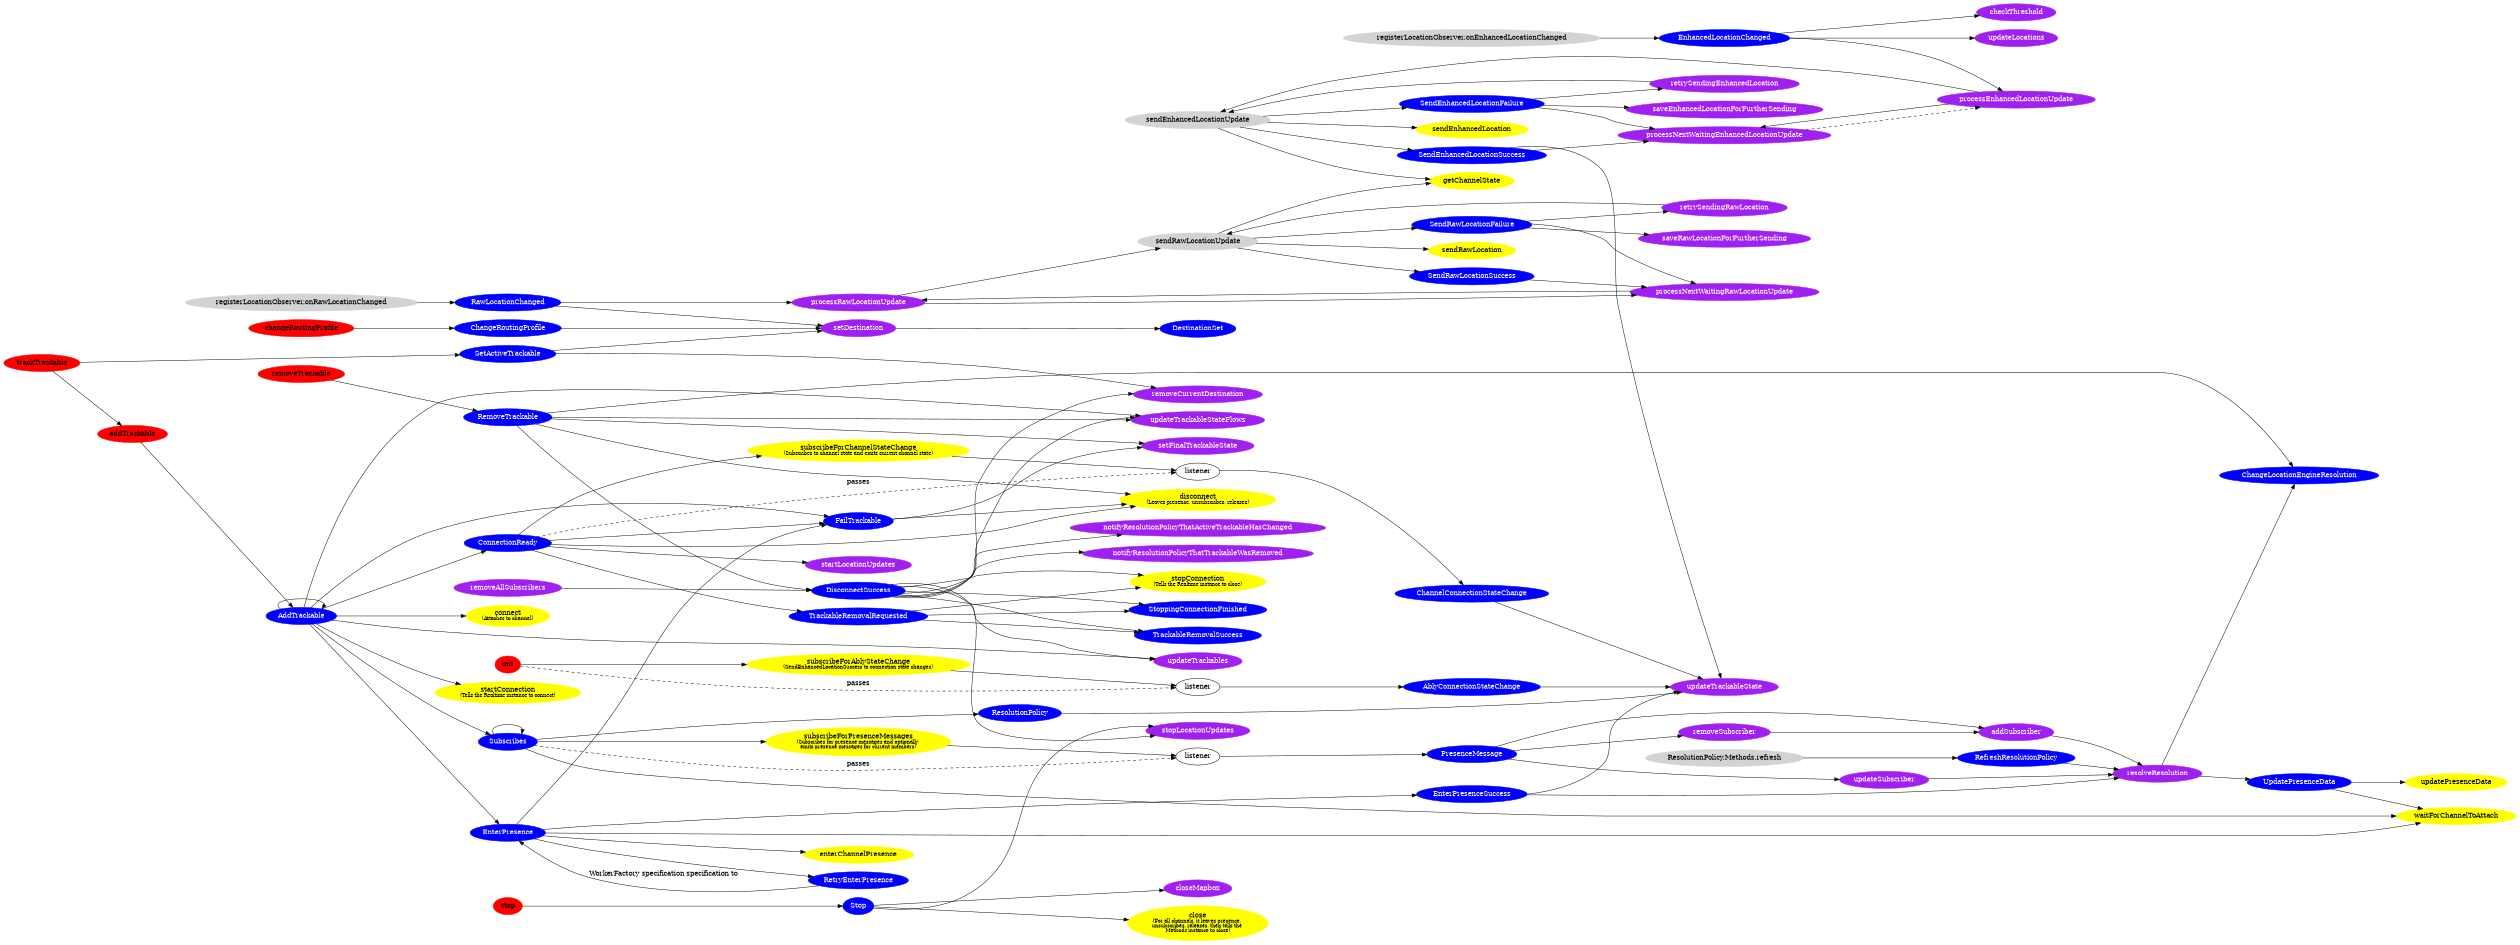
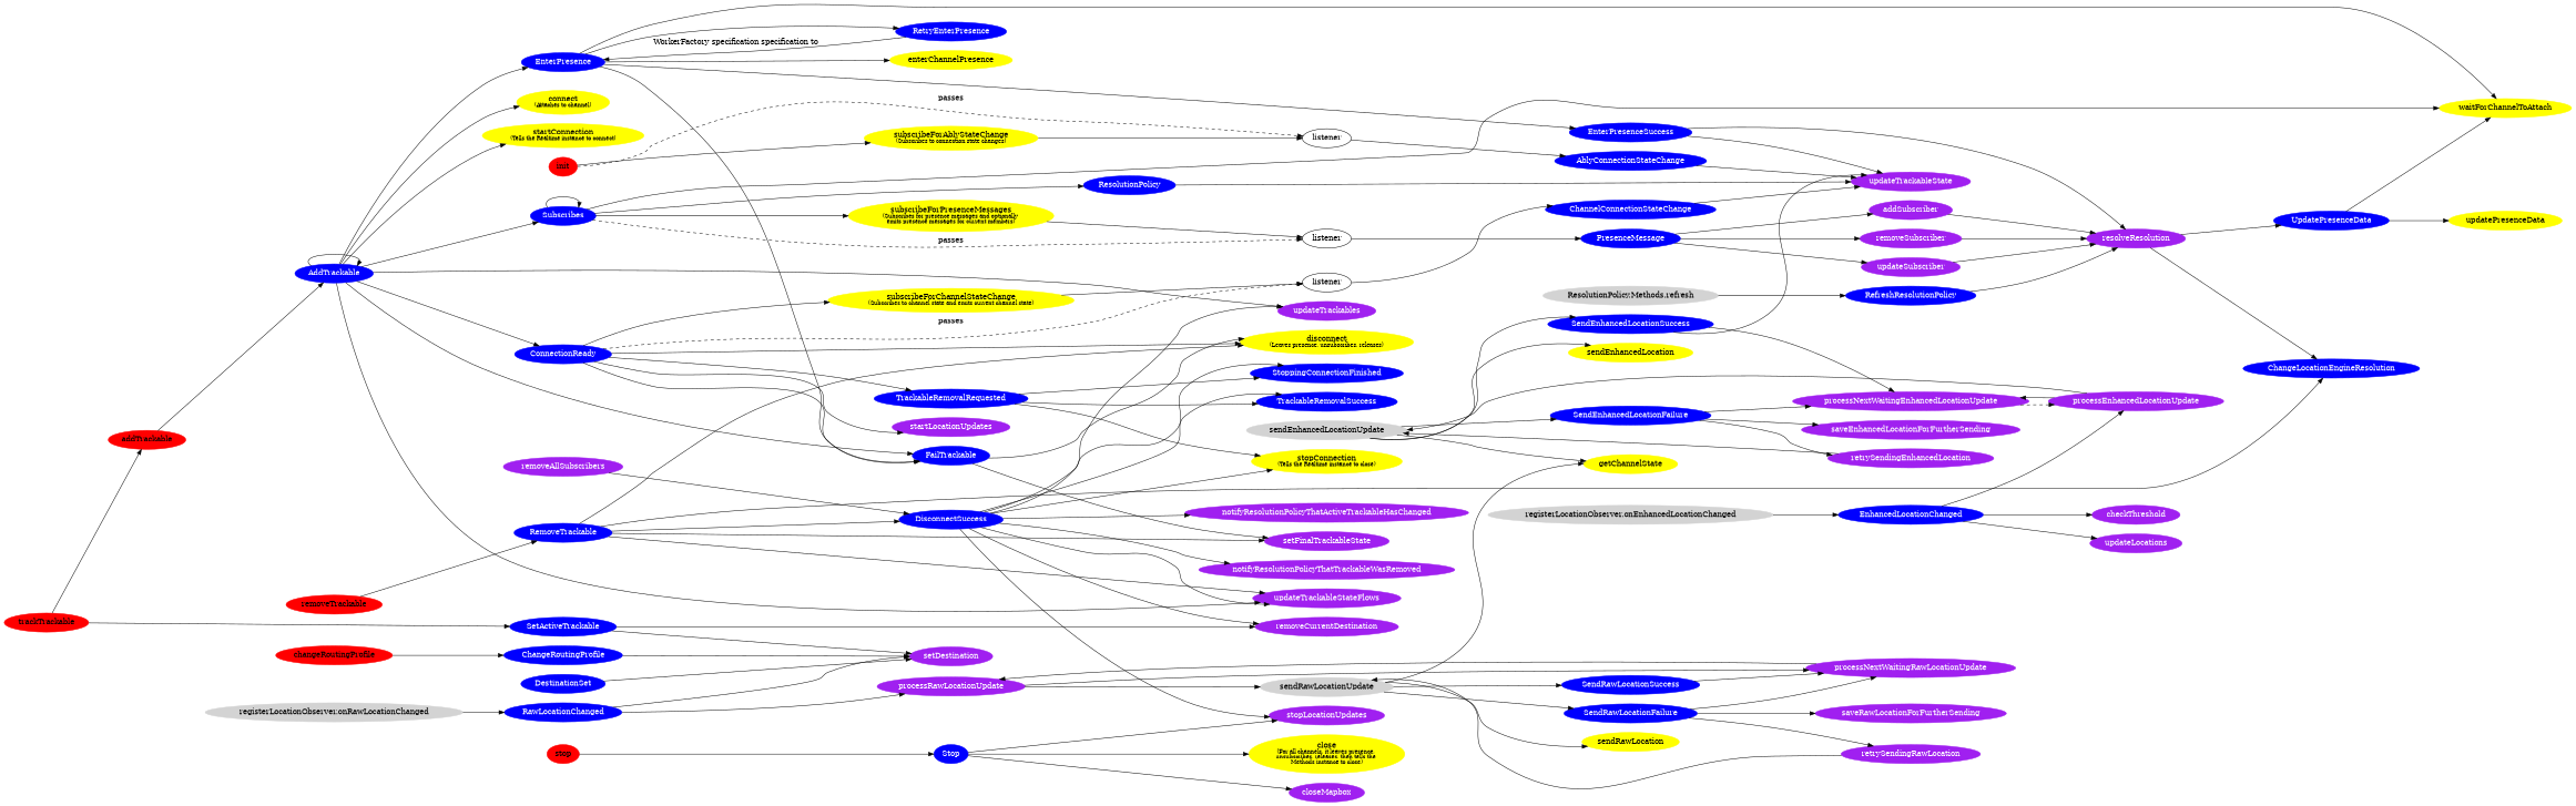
  digraph {
    rankdir=LR
    node [color=blue fontcolor=white style=filled]
    AblyConnectionStateChange
    AddTrackable
    ChangeLocationEngineResolution
    ChangeRoutingProfile
    ChannelConnectionStateChange
    ConnectionReady
    DestinationSet
    DisconnectSuccess
    EnhancedLocationChanged
    EnterPresence
    EnterPresenceSuccess
    FailTrackable
    PresenceMessage
    RawLocationChanged
    RefreshResolutionPolicy
    RemoveTrackable
    RetryEnterPresence
    SendEnhancedLocationFailure
    SendEnhancedLocationSuccess
    SendRawLocationFailure
    SendRawLocationSuccess
    SetActiveTrackable
    Stop
    StoppingConnectionFinished
    n25 [label=Subscribes]
    n26 [label=ResolutionPolicy]
    TrackableRemovalRequested
    TrackableRemovalSuccess
    UpdatePresenceData
    n30 [color=yellow label=<close<BR /><FONT POINT-SIZE="10">(For all channels, it leaves presence, <BR />unsubscribes, releases, then tells the <BR />Methods instance to close)</FONT>> fontcolor=""]
    n31 [color=yellow label=<connect<BR /><FONT POINT-SIZE="10">(Attaches to channel)</FONT>> fontcolor=""]
    n32 [color=yellow label=<disconnect<BR /><FONT POINT-SIZE="10">(Leaves presence, unsubscribes, releases)</FONT>> fontcolor=""]
    enterChannelPresence [color=yellow fontcolor=""]
    n34 [color=yellow label=<startConnection<BR /><FONT POINT-SIZE="10">(Tells the Realtime instance to connect)</FONT>> fontcolor=""]
    n35 [color=yellow label=<stopConnection<BR /><FONT POINT-SIZE="10">(Tells the Realtime instance to close)</FONT>> fontcolor=""]
    n36 [color=yellow label=<subscribeForChannelStateChange<BR /><FONT POINT-SIZE="10">(Subscribes to channel state and emits current channel state)</FONT>> fontcolor=""]
    n37 [color=yellow label=<subscribeForPresenceMessages<BR /><FONT POINT-SIZE="10">(Subscribes for presence messages and optionally <BR />emits presence messages for current members)</FONT>> fontcolor=""]
    updatePresenceData [color=yellow fontcolor=""]
    waitForChannelToAttach [color=yellow fontcolor=""]
-   n40 [color=yellow label=<subscribeForAblyStateChange<BR /><FONT POINT-SIZE="10">(SendEnhancedLocationSuccess to connection state changes)</FONT>> fontcolor=""]
+   n40 [color=yellow label=<subscribeForAblyStateChange<BR /><FONT POINT-SIZE="10">(Subscribes to connection state changes)</FONT>> fontcolor=""]
    getChannelState [color=yellow fontcolor=""]
    sendRawLocation [color=yellow fontcolor=""]
    sendEnhancedLocation [color=yellow fontcolor=""]
    addSubscriber [color=purple]
    checkThreshold [color=purple]
    closeMapbox [color=purple]
    notifyResolutionPolicyThatActiveTrackableHasChanged [color=purple]
    notifyResolutionPolicyThatTrackableWasRemoved [color=purple]
    processEnhancedLocationUpdate [color=purple]
    processNextWaitingEnhancedLocationUpdate [color=purple]
    processNextWaitingRawLocationUpdate [color=purple]
    processRawLocationUpdate [color=purple]
    removeAllSubscribers [color=purple]
    removeCurrentDestination [color=purple]
    removeSubscriber [color=purple]
    resolveResolution [color=purple]
    retrySendingEnhancedLocation [color=purple]
    retrySendingRawLocation [color=purple]
    saveEnhancedLocationForFurtherSending [color=purple]
    saveRawLocationForFurtherSending [color=purple]
    setDestination [color=purple]
    setFinalTrackableState [color=purple]
    startLocationUpdates [color=purple]
    stopLocationUpdates [color=purple]
    updateLocations [color=purple]
    updateSubscriber [color=purple]
    updateTrackableState [color=purple]
    updateTrackableStateFlows [color=purple]
    updateTrackables [color=purple]
    init [color=red fontcolor=""]
    trackTrackable [color=red fontcolor=""]
    addTrackable [color=red fontcolor=""]
    changeRoutingProfile [color=red fontcolor=""]
    removeTrackable [color=red fontcolor=""]
    stop [color=red fontcolor=""]
    n76 [color=lightgrey label="registerLocationObserver.onEnhancedLocationChanged" fontcolor=""]
    n77 [color=lightgrey label="registerLocationObserver.onRawLocationChanged" fontcolor=""]
    n78 [color=lightgrey label="ResolutionPolicy.Methods.refresh" fontcolor=""]
    sendEnhancedLocationUpdate [color=lightgrey fontcolor=""]
    sendRawLocationUpdate [color=lightgrey fontcolor=""]
    n81 [label=listener color="" fontcolor="" style=""]
    n82 [label=listener color="" fontcolor="" style=""]
    n83 [label=listener color="" fontcolor="" style=""]
    subgraph sub_1 {
      label=Workers
      AblyConnectionStateChange
      AddTrackable
      ChangeLocationEngineResolution
      ChangeRoutingProfile
      ChannelConnectionStateChange
      ConnectionReady
      DestinationSet
      DisconnectSuccess
      EnhancedLocationChanged
      EnterPresence
      EnterPresenceSuccess
      FailTrackable
      PresenceMessage
      RawLocationChanged
      RefreshResolutionPolicy
      RemoveTrackable
      RetryEnterPresence
      SendEnhancedLocationFailure
      SendEnhancedLocationSuccess
      SendRawLocationFailure
      SendRawLocationSuccess
      SetActiveTrackable
      Stop
      StoppingConnectionFinished
      n25
      n26
      TrackableRemovalRequested
      TrackableRemovalSuccess
      UpdatePresenceData
    }
    subgraph sub_2 {
      label="Ably wrapper"
      n30
      n31
      n32
      enterChannelPresence
      n34
      n35
      n36
      n37
      updatePresenceData
      waitForChannelToAttach
      n40
      getChannelState
      sendRawLocation
      sendEnhancedLocation
    }
    subgraph sub_3 {
      label="CorePublisher’s implementation of PublisherInteractor"
      addSubscriber
      checkThreshold
      closeMapbox
      notifyResolutionPolicyThatActiveTrackableHasChanged
      notifyResolutionPolicyThatTrackableWasRemoved
      processEnhancedLocationUpdate
      processNextWaitingEnhancedLocationUpdate
      processNextWaitingRawLocationUpdate
      processRawLocationUpdate
      removeAllSubscribers
      removeCurrentDestination
      removeSubscriber
      resolveResolution
      retrySendingEnhancedLocation
      retrySendingRawLocation
      saveEnhancedLocationForFurtherSending
      saveRawLocationForFurtherSending
      setDestination
      setFinalTrackableState
      startLocationUpdates
      stopLocationUpdates
      updateLocations
      updateSubscriber
      updateTrackableState
      updateTrackableStateFlows
      updateTrackables
    }
    subgraph sub_4 {
      label="CorePublisher public methods"
      init
      trackTrackable
      addTrackable
      changeRoutingProfile
      removeTrackable
      stop
    }
    subgraph sub_5 {
      label="CorePublisher private methods"
      n76
      n77
      n78
      sendEnhancedLocationUpdate
      sendRawLocationUpdate
    }
    subgraph sub_6 {
      n81
      n82
      n83
    }
    AblyConnectionStateChange -> updateTrackableState
    AddTrackable -> AddTrackable
    AddTrackable -> ConnectionReady
    AddTrackable -> EnterPresence
    AddTrackable -> FailTrackable
    AddTrackable -> n25
    AddTrackable -> n31
    AddTrackable -> n34
    AddTrackable -> updateTrackableStateFlows
    AddTrackable -> updateTrackables
    ChangeRoutingProfile -> setDestination
    ChannelConnectionStateChange -> updateTrackableState
    ConnectionReady -> FailTrackable
    ConnectionReady -> TrackableRemovalRequested
    ConnectionReady -> n32
    ConnectionReady -> n36
    ConnectionReady -> startLocationUpdates
    ConnectionReady -> n81 [label=passes style=dashed]
    DisconnectSuccess -> StoppingConnectionFinished
    DisconnectSuccess -> TrackableRemovalSuccess
    DisconnectSuccess -> n35
    DisconnectSuccess -> notifyResolutionPolicyThatActiveTrackableHasChanged
    DisconnectSuccess -> notifyResolutionPolicyThatTrackableWasRemoved
    DisconnectSuccess -> removeCurrentDestination
    DisconnectSuccess -> stopLocationUpdates
    DisconnectSuccess -> updateTrackableStateFlows
    DisconnectSuccess -> updateTrackables
    EnhancedLocationChanged -> checkThreshold
    EnhancedLocationChanged -> processEnhancedLocationUpdate
    EnhancedLocationChanged -> updateLocations
    EnterPresence -> EnterPresenceSuccess
    EnterPresence -> FailTrackable
    EnterPresence -> RetryEnterPresence
    EnterPresence -> enterChannelPresence
    EnterPresence -> waitForChannelToAttach
    EnterPresenceSuccess -> resolveResolution
    EnterPresenceSuccess -> updateTrackableState
    FailTrackable -> n32
    FailTrackable -> setFinalTrackableState
    PresenceMessage -> addSubscriber
    PresenceMessage -> removeSubscriber
    PresenceMessage -> updateSubscriber
    RawLocationChanged -> processRawLocationUpdate
    RawLocationChanged -> setDestination
    RefreshResolutionPolicy -> resolveResolution
    RemoveTrackable -> ChangeLocationEngineResolution
    RemoveTrackable -> DisconnectSuccess
    RemoveTrackable -> n32
    RemoveTrackable -> setFinalTrackableState
    RemoveTrackable -> updateTrackableStateFlows
    RetryEnterPresence -> EnterPresence [label="WorkerFactory specification specification to"]
    SendEnhancedLocationFailure -> processNextWaitingEnhancedLocationUpdate
    SendEnhancedLocationFailure -> retrySendingEnhancedLocation
    SendEnhancedLocationFailure -> saveEnhancedLocationForFurtherSending
    SendEnhancedLocationSuccess -> processNextWaitingEnhancedLocationUpdate
    SendEnhancedLocationSuccess -> updateTrackableState
    SendRawLocationFailure -> processNextWaitingRawLocationUpdate
    SendRawLocationFailure -> retrySendingRawLocation
    SendRawLocationFailure -> saveRawLocationForFurtherSending
    SendRawLocationSuccess -> processNextWaitingRawLocationUpdate
    SetActiveTrackable -> removeCurrentDestination
    SetActiveTrackable -> setDestination
    Stop -> n30
    Stop -> closeMapbox
    Stop -> stopLocationUpdates
    n25 -> n25
    n25 -> n26
    n25 -> n37
    n25 -> waitForChannelToAttach
    n25 -> n82 [label=passes style=dashed]
    n26 -> updateTrackableState
    TrackableRemovalRequested -> StoppingConnectionFinished
    TrackableRemovalRequested -> TrackableRemovalSuccess
    TrackableRemovalRequested -> n35
    UpdatePresenceData -> updatePresenceData
    UpdatePresenceData -> waitForChannelToAttach
    n36 -> n81
    n37 -> n82
    n40 -> n83
    addSubscriber -> resolveResolution
    processEnhancedLocationUpdate -> processNextWaitingEnhancedLocationUpdate
    processEnhancedLocationUpdate -> sendEnhancedLocationUpdate
    processNextWaitingEnhancedLocationUpdate -> processEnhancedLocationUpdate [style=dashed]
    processNextWaitingRawLocationUpdate -> processRawLocationUpdate
    processRawLocationUpdate -> processNextWaitingRawLocationUpdate
    processRawLocationUpdate -> sendRawLocationUpdate
    removeAllSubscribers -> DisconnectSuccess
-   removeSubscriber -> addSubscriber
+   removeSubscriber -> resolveResolution
    resolveResolution -> ChangeLocationEngineResolution
    resolveResolution -> UpdatePresenceData
    retrySendingEnhancedLocation -> sendEnhancedLocationUpdate
    retrySendingRawLocation -> sendRawLocationUpdate
-   setDestination -> DestinationSet
+   DestinationSet -> setDestination
    updateSubscriber -> resolveResolution
    init -> n40
    init -> n83 [label=passes style=dashed]
    trackTrackable -> SetActiveTrackable
    trackTrackable -> addTrackable
    addTrackable -> AddTrackable
    changeRoutingProfile -> ChangeRoutingProfile
    removeTrackable -> RemoveTrackable
    stop -> Stop
    n76 -> EnhancedLocationChanged
    n77 -> RawLocationChanged
    n78 -> RefreshResolutionPolicy
    sendEnhancedLocationUpdate -> SendEnhancedLocationFailure
    sendEnhancedLocationUpdate -> SendEnhancedLocationSuccess
    sendEnhancedLocationUpdate -> getChannelState
    sendEnhancedLocationUpdate -> sendEnhancedLocation
    sendRawLocationUpdate -> SendRawLocationFailure
    sendRawLocationUpdate -> SendRawLocationSuccess
    sendRawLocationUpdate -> getChannelState
    sendRawLocationUpdate -> sendRawLocation
    n81 -> ChannelConnectionStateChange
    n82 -> PresenceMessage
    n83 -> AblyConnectionStateChange
  }
